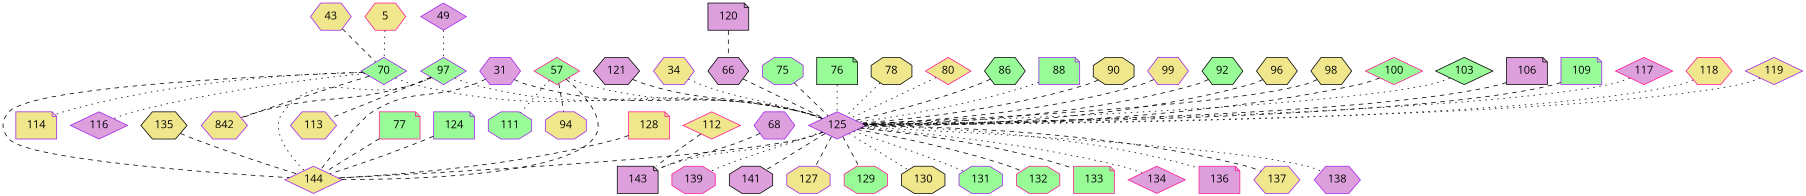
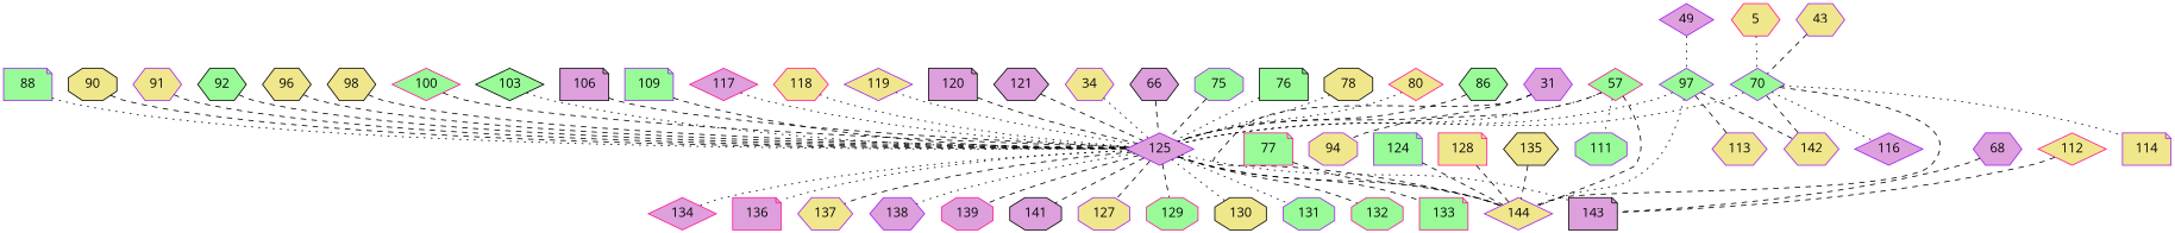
  graph {
    fontname="Open Sans"
    node [color=purple fillcolor=khaki fontname="Open Sans" shape=hexagon style=filled]
    edge [fontname="Open Sans" style=dashed]
    70 [fillcolor=palegreen shape=diamond super="+13+41+3"]
    125 [fillcolor=plum shape=diamond super="+51+123+28+46+59+60"]
    144 [shape=diamond super="+64+79+105+4+54+71+126+140+122+107"]
    114 [shape=note]
    116 [fillcolor=plum shape=diamond]
-   142 [super="+12" label=842]
+   142 [super="+12"]
    5 [color=deeppink]
    31 [fillcolor=plum super="+26"]
    143 [color=black fillcolor=plum shape=note super="+40+102"]
    127 [shape=octagon]
    129 [color=deeppink fillcolor=palegreen shape=octagon]
    130 [color=black shape=octagon]
    131 [fillcolor=palegreen shape=octagon]
    132 [color=deeppink fillcolor=palegreen shape=octagon]
    133 [color=deeppink fillcolor=palegreen shape=note]
    134 [color=deeppink fillcolor=plum shape=diamond super="+99"]
    136 [color=deeppink fillcolor=plum shape=note]
    137
    138 [fillcolor=plum]
    139 [color=deeppink fillcolor=plum shape=octagon]
    141 [color=black fillcolor=plum shape=octagon]
    34
    43
    97 [fillcolor=palegreen shape=diamond super="+30+87+42"]
    113
    49 [fillcolor=plum shape=diamond]
    57 [color=deeppink fillcolor=palegreen shape=diamond super="+53"]
    94 [shape=octagon]
    111 [fillcolor=palegreen shape=octagon]
    66 [color=black fillcolor=plum]
    68 [fillcolor=plum]
    75 [fillcolor=palegreen shape=octagon]
    76 [color=black fillcolor=palegreen shape=note]
    77 [color=deeppink fillcolor=palegreen shape=note]
    78 [color=black shape=octagon]
    80 [color=deeppink shape=diamond]
    86 [color=black fillcolor=palegreen]
    88 [fillcolor=palegreen shape=note]
    90 [color=black shape=octagon super="+72+84"]
-   91 [label=99]
+   91
    92 [color=black fillcolor=palegreen]
    96 [color=black]
    98 [color=black super="+85"]
    100 [color=deeppink fillcolor=palegreen shape=diamond]
    103 [color=black fillcolor=palegreen shape=diamond super="+95"]
    106 [color=black fillcolor=plum shape=note]
    109 [fillcolor=palegreen shape=note super="+44"]
    112 [color=deeppink shape=diamond]
    117 [color=deeppink fillcolor=plum shape=diamond]
    118 [color=deeppink]
    119 [shape=diamond super="+101"]
    120 [color=black fillcolor=plum shape=note super="+83"]
    121 [color=black fillcolor=plum super="+27"]
    124 [fillcolor=palegreen shape=note]
    128 [color=deeppink shape=note]
    135 [color=black]
    70 -- 125 [style=dotted weight=16]
    70 -- 144 [weight=9]
    70 -- 114 [style=dotted]
    70 -- 116 [style=dotted]
    70 -- 142
    125 -- 144 [weight=6]
    125 -- 143 [style=dotted weight=5]
    125 -- 127
    125 -- 129
    125 -- 130 [style=dotted]
    125 -- 131 [style=dotted]
    125 -- 132
    125 -- 133 [weight=2]
    125 -- 134 [style=dotted]
    125 -- 136 [style=dotted]
    125 -- 137
    125 -- 138 [style=dotted]
-   125 -- 139 [style=dotted]
+   125 -- 139
    125 -- 141
    5 -- 70 [style=dotted]
    31 -- 125 [weight=3]
    31 -- 144
    34 -- 125 [style=dotted weight=2]
    43 -- 70
    97 -- 125 [style=dotted weight=7]
    97 -- 144 [style=dotted]
    97 -- 142
    97 -- 113
    49 -- 97 [style=dotted]
    57 -- 125 [style=dotted weight=6]
    57 -- 144
    57 -- 94
    57 -- 111 [style=dotted]
    66 -- 125
    68 -- 143
    75 -- 125
    76 -- 125 [style=dotted]
    77 -- 144
    78 -- 125 [style=dotted]
    80 -- 125 [style=dotted]
    86 -- 125
    88 -- 125 [style=dotted]
    90 -- 125
    91 -- 125
    92 -- 125
    96 -- 125
    98 -- 125 [weight=2]
    100 -- 125
    103 -- 125 [style=dotted weight=4]
    106 -- 125
    109 -- 125 [weight=3]
    112 -- 143
    117 -- 125 [style=dotted]
    118 -- 125 [style=dotted]
    119 -- 125 [style=dotted]
-   120 -- 66 [weight=2]
+   120 -- 125 [weight=2]
    121 -- 125
    124 -- 144
    128 -- 144
    135 -- 144
  }
